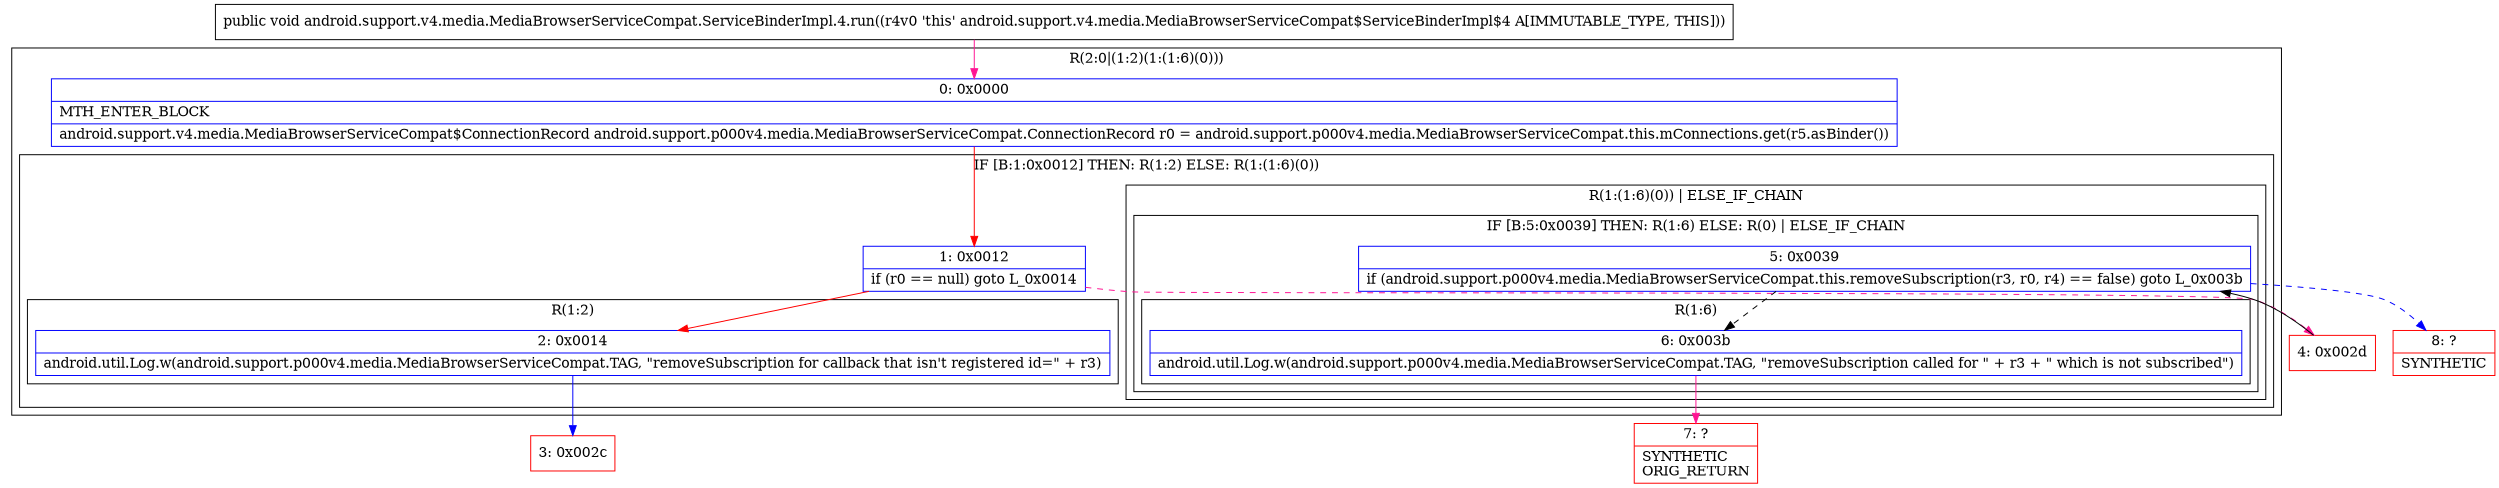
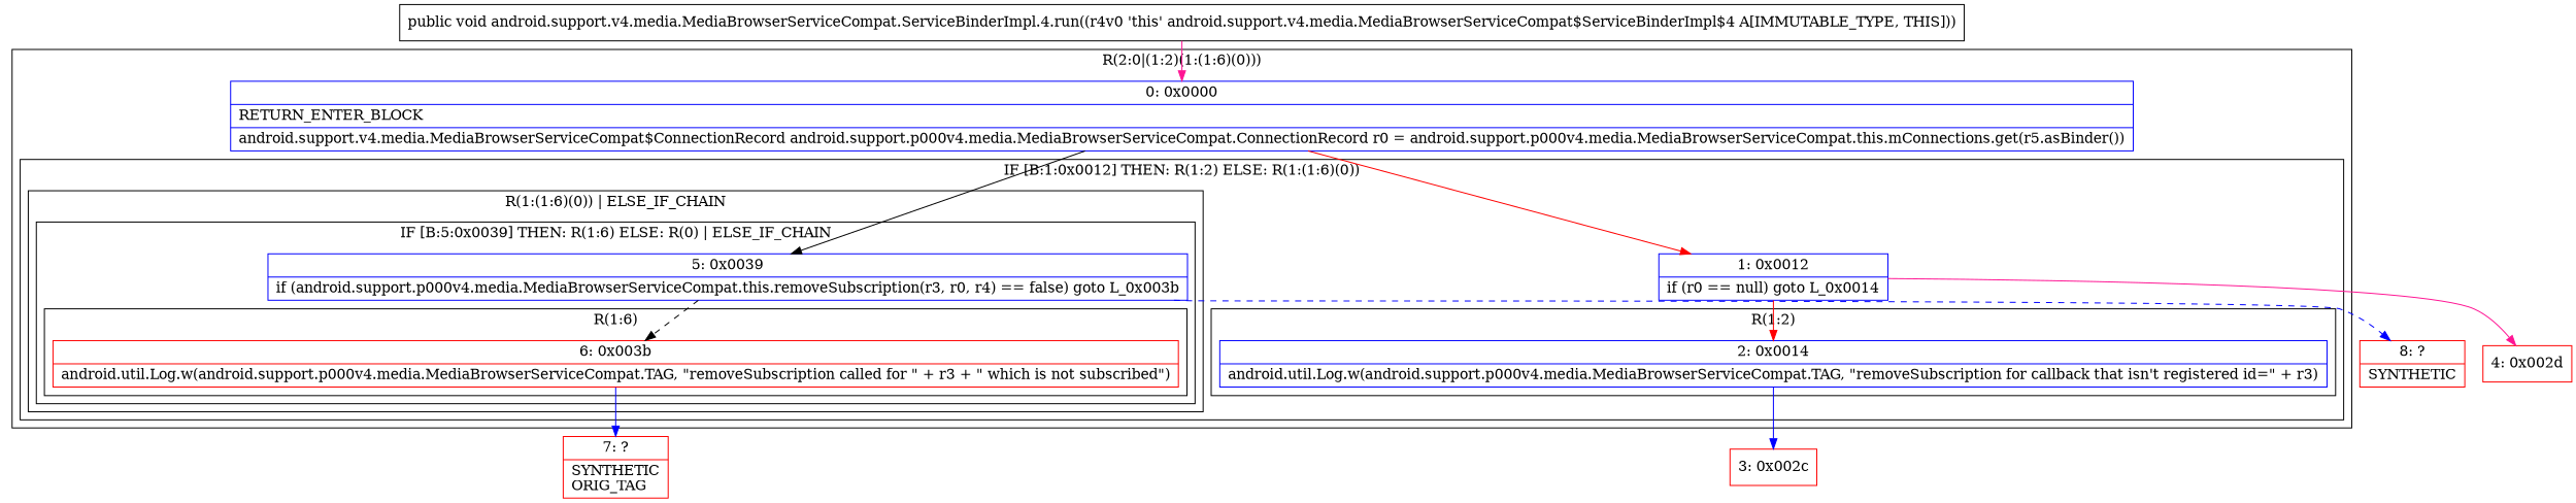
  digraph {
    node [color=blue shape=record]
    edge [color=blue]
    n1 [label="{2\:\ 0x0014|android.util.Log.w(android.support.p000v4.media.MediaBrowserServiceCompat.TAG, \"removeSubscription for callback that isn't registered id=\" + r3)\l}"]
-   n2 [label="{6\:\ 0x003b|android.util.Log.w(android.support.p000v4.media.MediaBrowserServiceCompat.TAG, \"removeSubscription called for \" + r3 + \" which is not subscribed\")\l}"]
+   n2 [color=red label="{6\:\ 0x003b|android.util.Log.w(android.support.p000v4.media.MediaBrowserServiceCompat.TAG, \"removeSubscription called for \" + r3 + \" which is not subscribed\")\l}"]
    n3 [label="{5\:\ 0x0039|if (android.support.p000v4.media.MediaBrowserServiceCompat.this.removeSubscription(r3, r0, r4) == false) goto L_0x003b\l}"]
    n4 [label="{1\:\ 0x0012|if (r0 == null) goto L_0x0014\l}"]
-   n5 [label="{0\:\ 0x0000|MTH_ENTER_BLOCK\l|android.support.v4.media.MediaBrowserServiceCompat$ConnectionRecord android.support.p000v4.media.MediaBrowserServiceCompat.ConnectionRecord r0 = android.support.p000v4.media.MediaBrowserServiceCompat.this.mConnections.get(r5.asBinder())\l}"]
+   n5 [label="{0\:\ 0x0000|RETURN_ENTER_BLOCK\l|android.support.v4.media.MediaBrowserServiceCompat$ConnectionRecord android.support.p000v4.media.MediaBrowserServiceCompat.ConnectionRecord r0 = android.support.p000v4.media.MediaBrowserServiceCompat.this.mConnections.get(r5.asBinder())\l}"]
    n6 [color=red label="{3\:\ 0x002c}"]
-   n7 [color=red label="{7\:\ ?|SYNTHETIC\lORIG_RETURN\l}"]
+   n7 [color=red label="{7\:\ ?|SYNTHETIC\lORIG_TAG\l}"]
    n8 [color=red label="{8\:\ ?|SYNTHETIC\l}"]
    n9 [color=red label="{4\:\ 0x002d}"]
    n10 [label="{public void android.support.v4.media.MediaBrowserServiceCompat.ServiceBinderImpl.4.run((r4v0 'this' android.support.v4.media.MediaBrowserServiceCompat$ServiceBinderImpl$4 A[IMMUTABLE_TYPE, THIS])) }" color=""]
    subgraph cluster_1 {
      label="R(2:0|(1:2)(1:(1:6)(0)))"
      n5
      subgraph cluster_2 {
        label="IF [B:1:0x0012] THEN: R(1:2) ELSE: R(1:(1:6)(0))"
        n4
        subgraph cluster_3 {
          label="R(1:2)"
          n1
        }
        subgraph cluster_4 {
          label="R(1:(1:6)(0)) | ELSE_IF_CHAIN\l"
          subgraph cluster_5 {
            label="IF [B:5:0x0039] THEN: R(1:6) ELSE: R(0) | ELSE_IF_CHAIN\l"
            n3
            subgraph cluster_6 {
              label="R(1:6)"
              n2
            }
            subgraph cluster_7 {
              label="R(0)"
            }
          }
        }
      }
    }
    n1 -> n6
-   n2 -> n7 [color=deeppink]
+   n2 -> n7
    n3 -> n2 [color=black style=dashed]
    n3 -> n8 [style=dashed]
    n4 -> n1 [color=red]
-   n4 -> n9 [color=deeppink style=dashed]
+   n4 -> n9 [color=deeppink style=solid]
    n5 -> n4 [color=red]
-   n9 -> n3 [color=black]
+   n5 -> n3 [color=black]
    n10 -> n5 [color=deeppink]
  }
